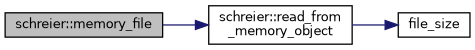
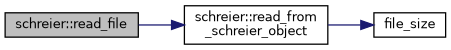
  digraph {
    rankdir=LR
    node [color=black fillcolor=white fontname=Helvetica fontsize=10 shape=record style=filled]
    edge [color=midnightblue fontname=Helvetica fontsize=10 labelfontname=Helvetica labelfontsize=10 style=solid]
-   n1 [fillcolor=grey75 fontcolor=black height=0.2 label="schreier::memory_file" width=0.4]
-   n2 [height=0.2 label="schreier::read_from\l_memory_object" width=0.4]
+   n1 [fillcolor=grey75 fontcolor=black height=0.2 label="schreier::read_file" width=0.4]
+   n2 [height=0.2 label="schreier::read_from\l_schreier_object" width=0.4]
    n3 [height=0.2 label=file_size width=0.4]
    n1 -> n2
    n2 -> n3
  }
